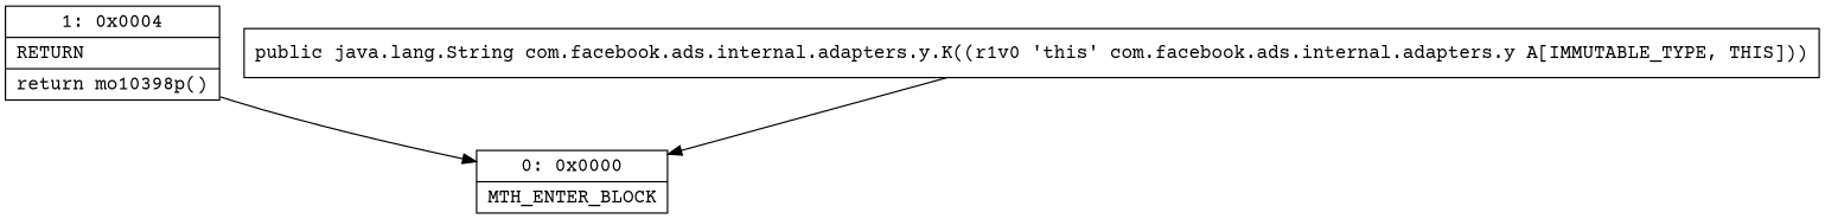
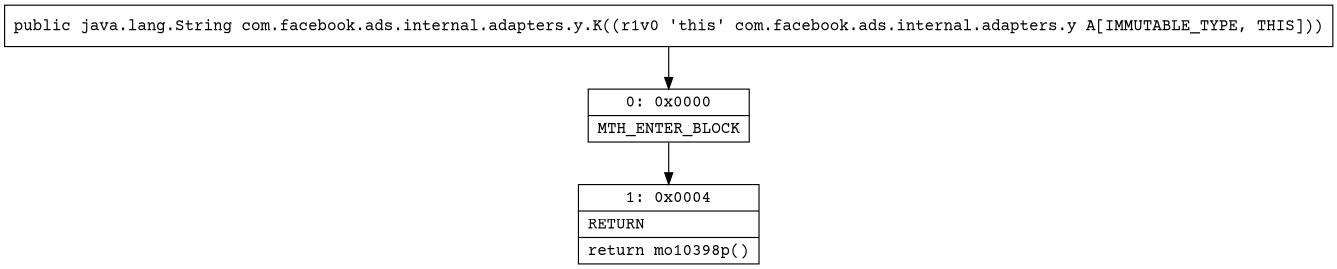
  digraph {
    fontname="Courier Prime"
    node [shape=record fontname="Courier Prime"]
    edge [fontname="Courier Prime"]
    n1 [label="{0\:\ 0x0000|MTH_ENTER_BLOCK\l}"]
    n2 [label="{1\:\ 0x0004|RETURN\l|return mo10398p()\l}"]
    n3 [label="{public java.lang.String com.facebook.ads.internal.adapters.y.K((r1v0 'this' com.facebook.ads.internal.adapters.y A[IMMUTABLE_TYPE, THIS])) }"]
-   n2 -> n1
+   n1 -> n2
    n3 -> n1
  }
